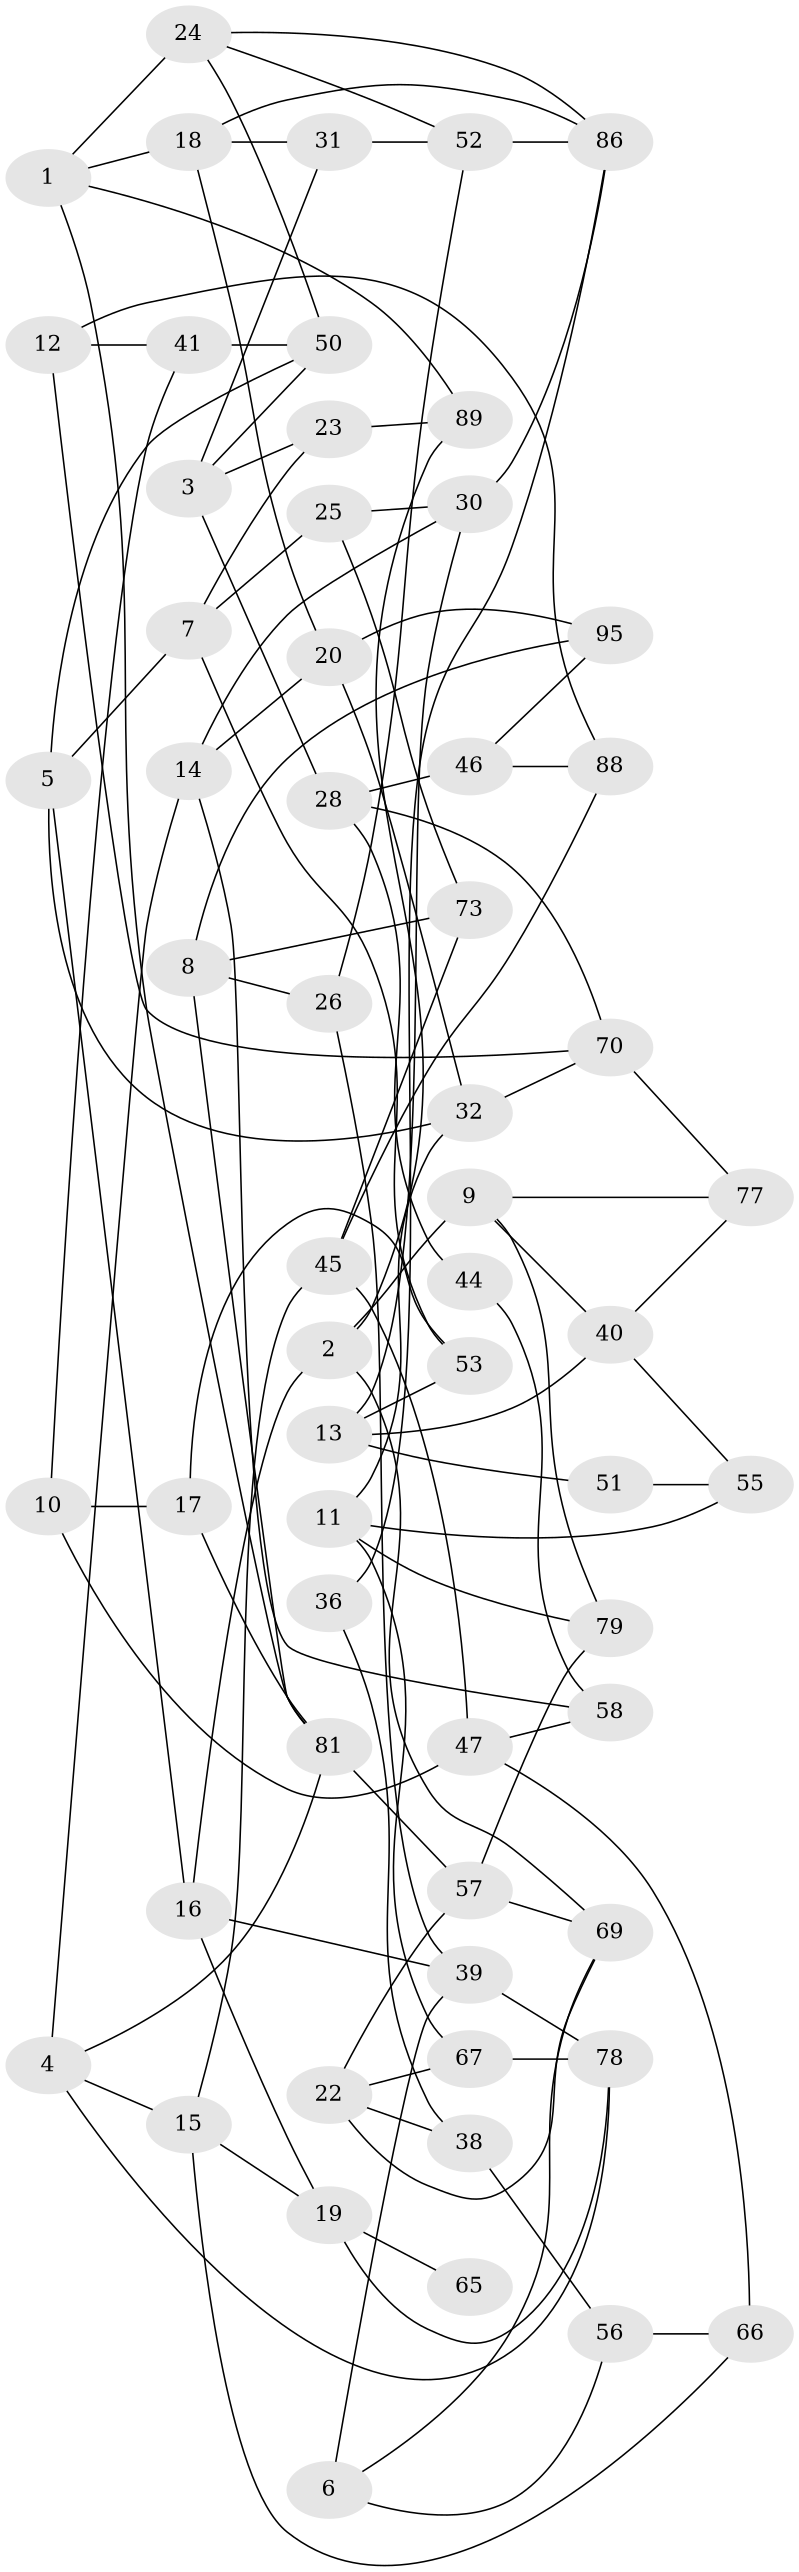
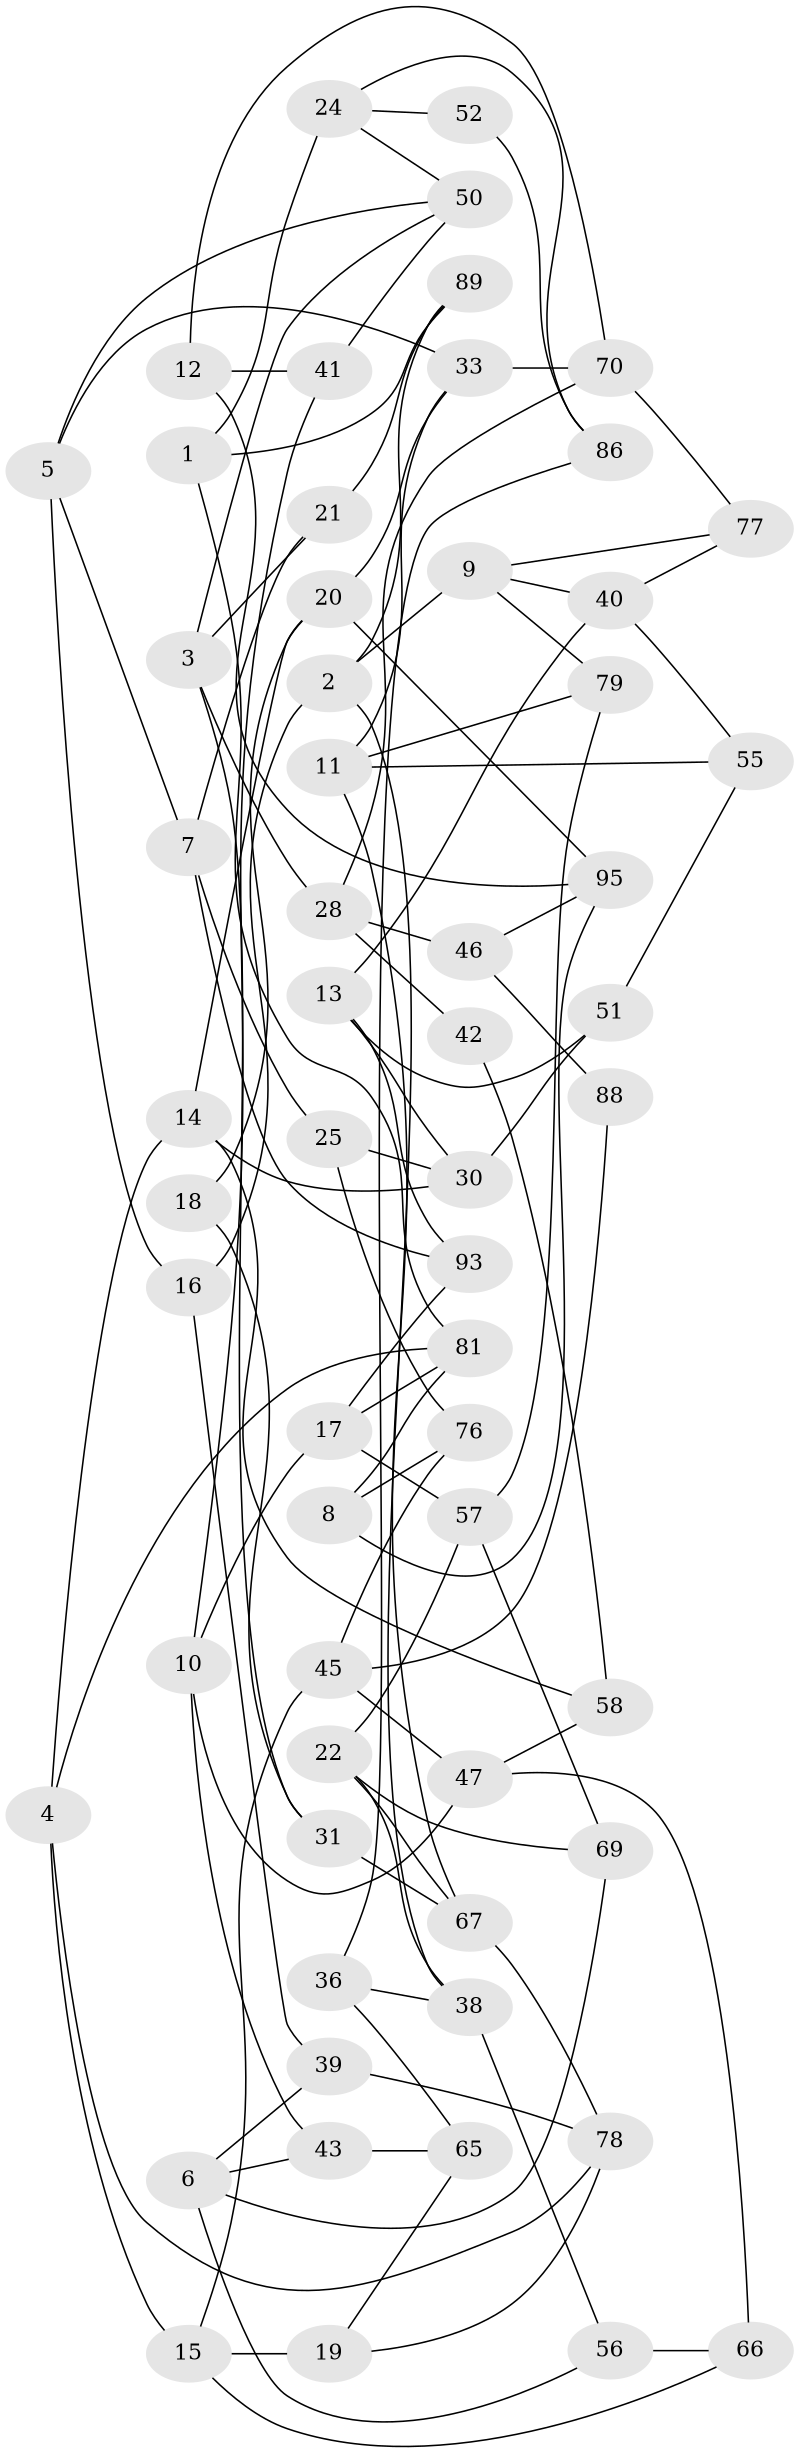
  graph {
    fontname="DejaVu Serif"
    rankdir=LR
    node [color=gray90 fontname="DejaVu Serif" style=filled]
    edge [fontname="DejaVu Serif"]
    1 [super="+60"]
    18 [super="+42"]
    24 [super="+99"]
    n4 [label=81 super="+72"]
    89
    31
    20 [super="+94"]
    86 [super="+96"]
    50 [super="+68"]
    52
    9 [super="+62"]
    40 [super="+63"]
    77
    79
    2
    38 [super="+82"]
    56
    3 [super="+85"]
-   23
+   23 [label=21]
    28 [super="+87"]
    70 [super="+90"]
-   44
+   44 [label=42]
    46 [super="+59"]
    67 [super="+74"]
    4 [super="+54"]
    14 [super="+98"]
    15 [super="+27"]
    78 [super="+93"]
    30 [super="+33"]
    58
    19 [super="+80"]
    45 [super="+75"]
    66
    5 [super="+21"]
    7 [super="+35"]
    16 [super="+84"]
-   32 [super="+73"]
+   32 [super="+73" label=33]
    25
-   53
+   53 [label=93]
    39 [super="+48"]
    6 [super="+91"]
+   43
    69
    65 [super="+92"]
-   76 [label=73]
+   76
    8 [super="+49"]
-   26
    95
    55
    10 [super="+37"]
    17 [super="+83"]
    41
    47 [super="+71"]
    57 [super="+100"]
    11 [super="+34"]
    12
    88 [super="+97"]
    13 [super="+64"]
    51
    22 [super="+29"]
    36 [super="+81"]
-   1 -- 18
    1 -- 24
    1 -- n4
    1 -- 89
    18 -- 31
    18 -- 20
-   18 -- 86
    24 -- 86
    24 -- 50
    24 -- 52
-   31 -- 52
+   31 -- 67
    20 -- 32
    20 -- 95
    52 -- 86
    9 -- 40
    9 -- 77
    9 -- 79
    40 -- 77
    40 -- 55
    2 -- 89
    2 -- 9
-   2 -- 69
+   2 -- 38
    38 -- 56
    56 -- 66
    3 -- 31
    3 -- 50
    3 -- 23
    3 -- 28
    23 -- 89
    28 -- 70
    28 -- 44
    28 -- 46
    70 -- 77
    44 -- 58
    46 -- 95
    46 -- 88 [weight=2]
    67 -- 78
    4 -- n4
    4 -- 14
    4 -- 15
    4 -- 78
    14 -- 20
    14 -- 30
    14 -- 58
    15 -- 19
    15 -- 45
    15 -- 66
-   30 -- 86
+   30 -- 51
    19 -- 78
    19 -- 65
    45 -- 76
    45 -- 47
    45 -- 88
    5 -- 50
    5 -- 7
    5 -- 16
    5 -- 32
    7 -- 23
    7 -- 25
    7 -- 53
    16 -- 2
-   16 -- 19
    16 -- 39
    32 -- 70
    25 -- 30
    25 -- 76
    39 -- 78
    6 -- 56
    6 -- 39
+   6 -- 43
    6 -- 69
+   43 -- 65
    8 -- n4
    8 -- 76
-   8 -- 26
    8 -- 95
-   26 -- 52
-   26 -- 39
+   10 -- 43
    10 -- 17
    10 -- 41
    10 -- 47
    17 -- n4
    17 -- 53
-   n4 -- 57
+   17 -- 57
    41 -- 50
    47 -- 58
    47 -- 66
    57 -- 79
    57 -- 69
    11 -- 79
    11 -- 67
    11 -- 32
    11 -- 55
    12 -- 70
    12 -- 41
-   12 -- 88
+   12 -- 95
    13 -- 40
    13 -- 30
    13 -- 53
    13 -- 51
    51 -- 55
    22 -- 38
    22 -- 67
    22 -- 69
    22 -- 57
    36 -- 86
    36 -- 38
+   36 -- 65 [weight=2]
  }
